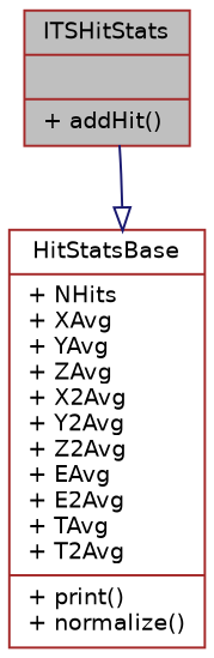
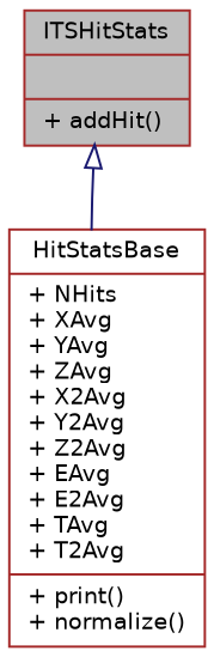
  digraph {
    fontname="DejaVu Sans"
    node [color=brown fontname="DejaVu Sans" fontsize=10 shape=record]
    n1 [fillcolor=grey75 fontcolor=black height=0.2 label="{ITSHitStats\n||+ addHit()\l}" style=filled width=0.4]
    n2 [height=0.2 label="{HitStatsBase\n|+ NHits\l+ XAvg\l+ YAvg\l+ ZAvg\l+ X2Avg\l+ Y2Avg\l+ Z2Avg\l+ EAvg\l+ E2Avg\l+ TAvg\l+ T2Avg\l|+ print()\l+ normalize()\l}" width=0.4]
-   n2 -> n1 [arrowtail=onormal color=midnightblue dir=back fontname="DejaVu Sans" fontsize=10 labelfontname=Helvetica labelfontsize=10 style=solid]
+   n1 -> n2 [arrowtail=onormal color=midnightblue dir=back fontname="DejaVu Sans" fontsize=10 labelfontname=Helvetica labelfontsize=10 style=solid]
  }
